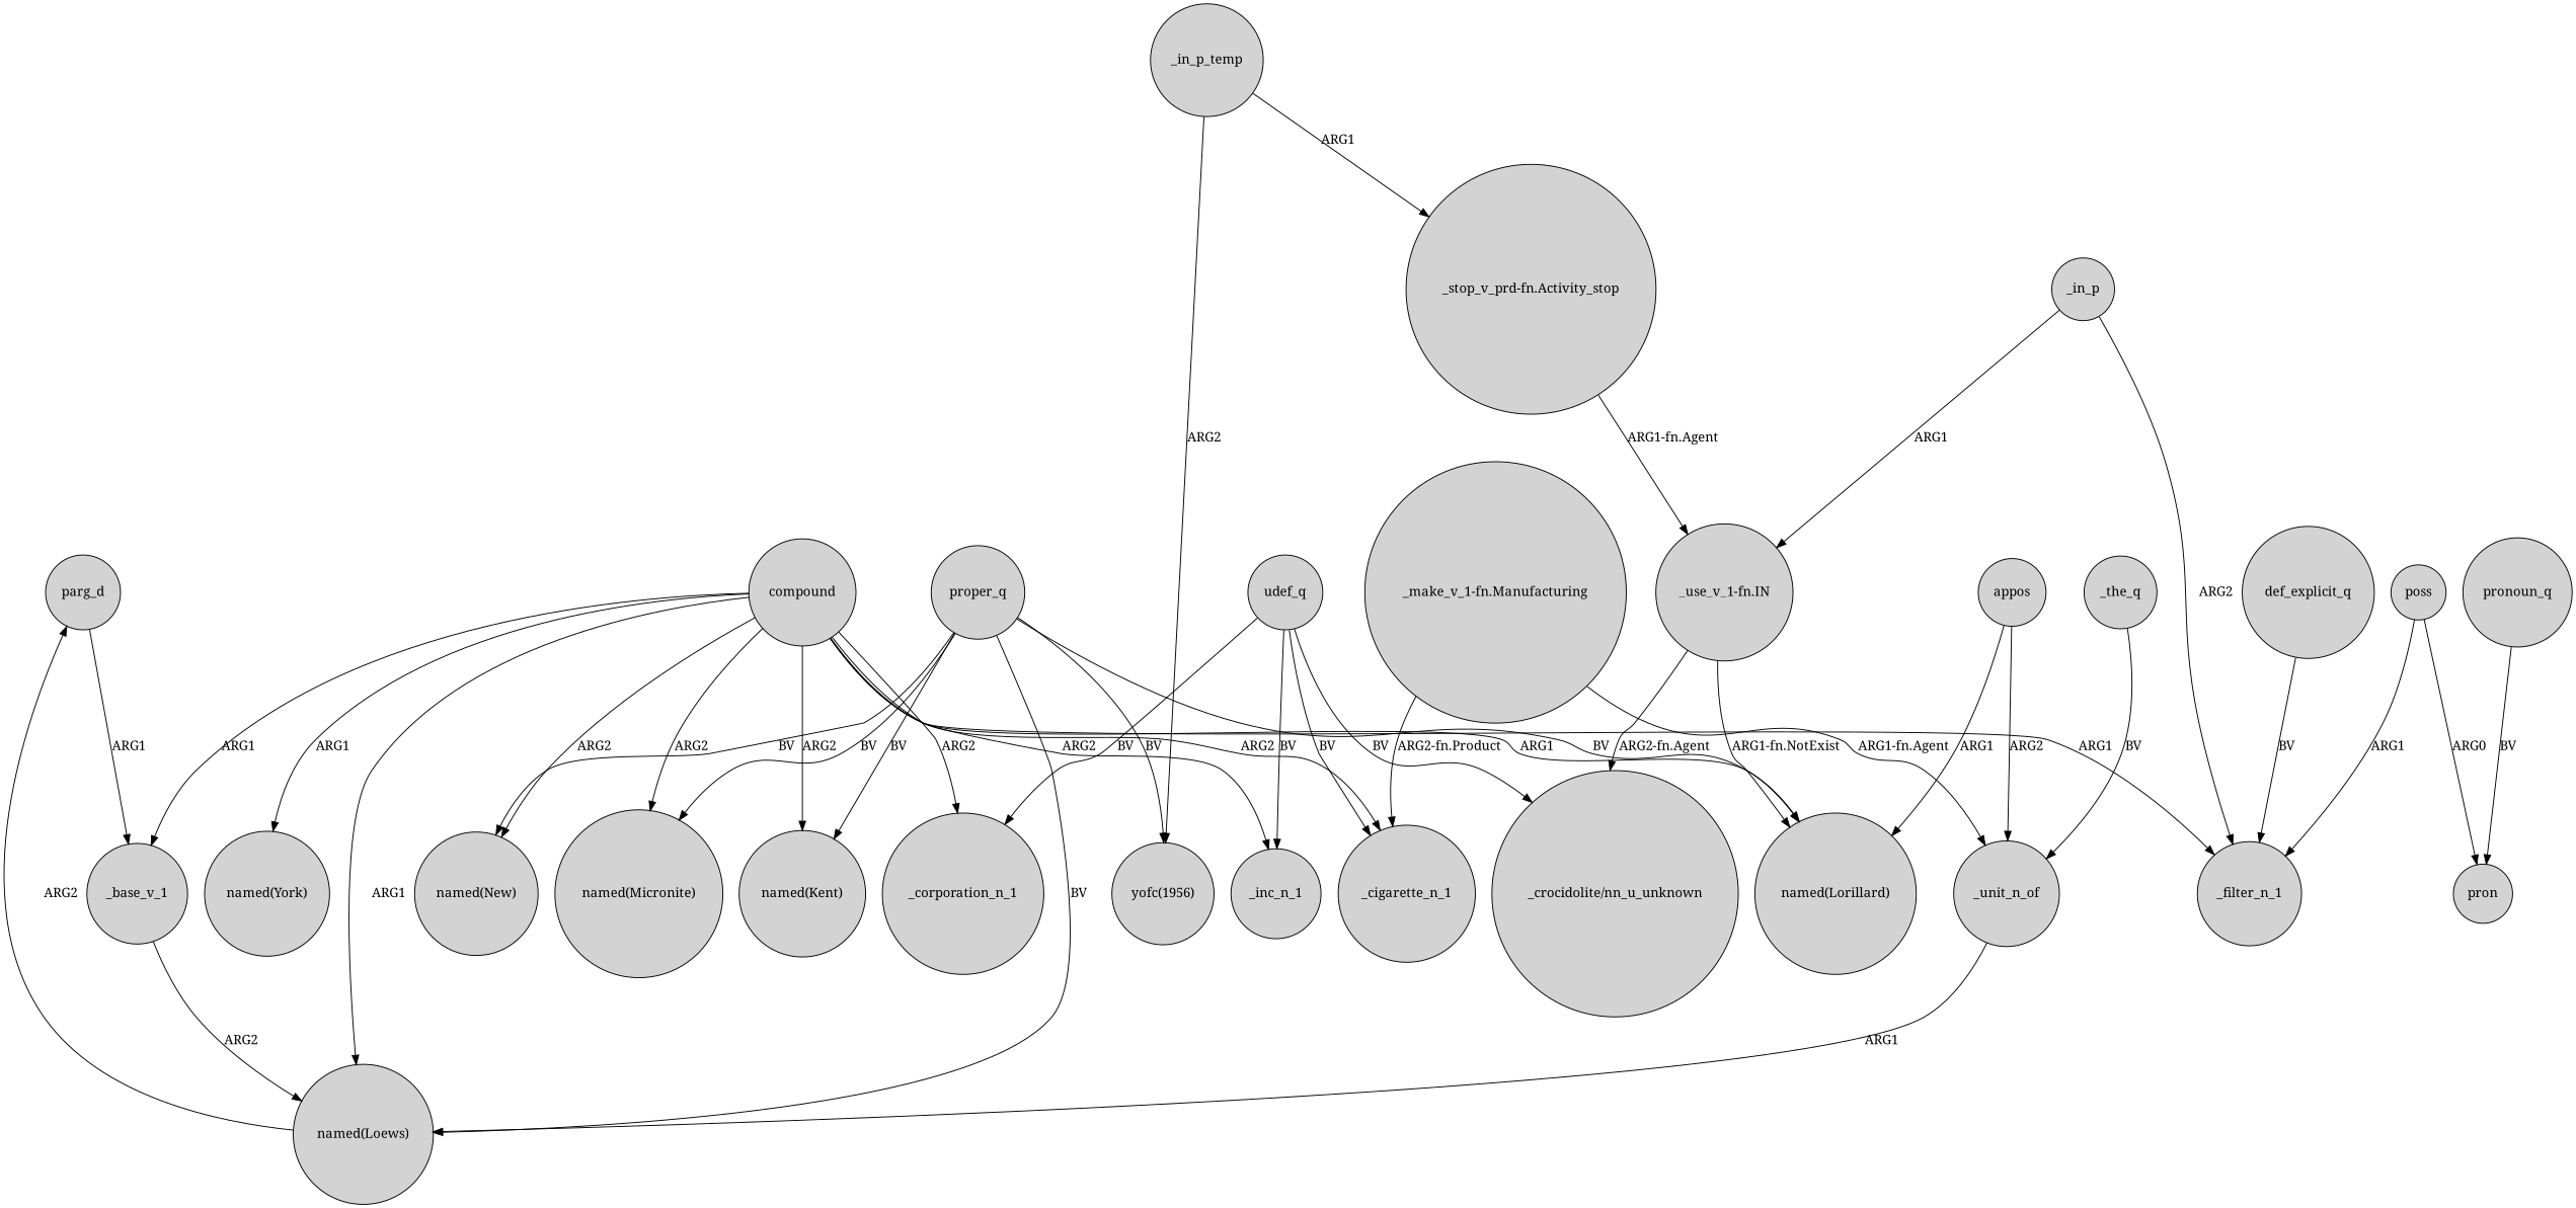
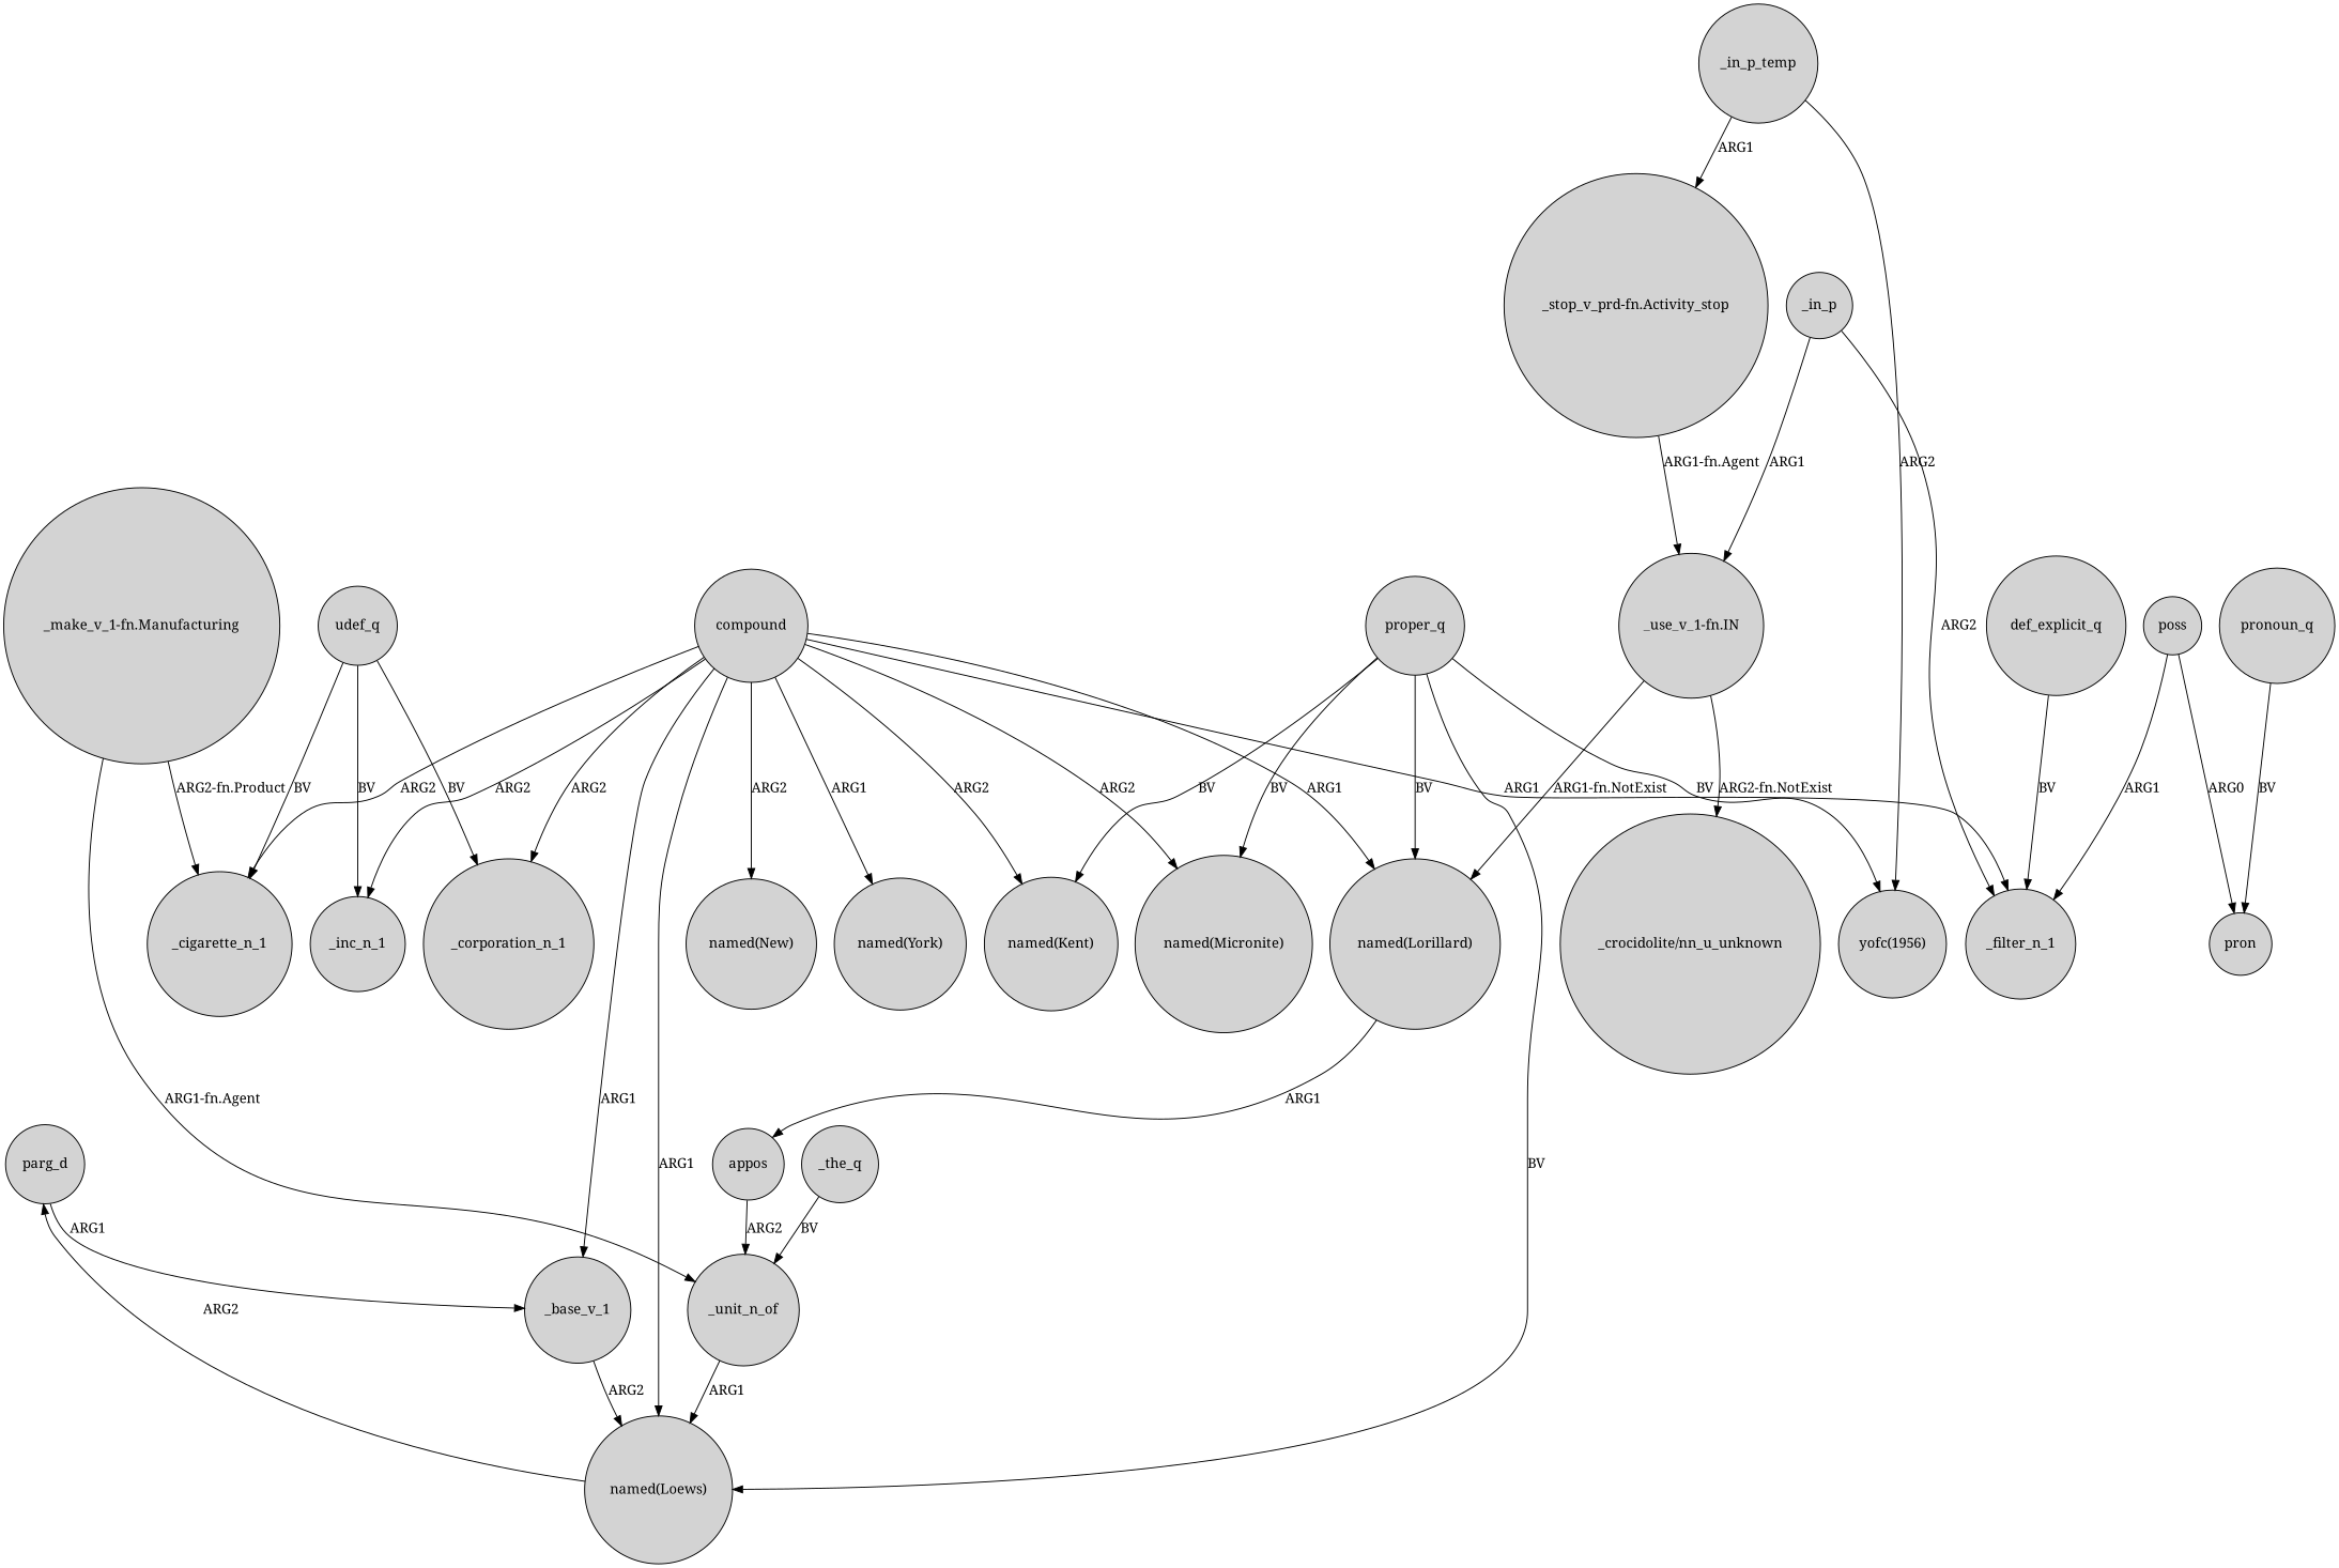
  digraph {
    fontname="Noto Serif"
    node [fontname="Noto Serif" shape=circle style=filled]
    edge [fontname="Noto Serif"]
    parg_d
    _base_v_1
    "named(Loews)"
    compound
    "named(Micronite)"
    _inc_n_1
    "named(New)"
    _corporation_n_1
    "named(Kent)"
    _cigarette_n_1
    "named(Lorillard)"
    _filter_n_1
    "named(York)"
    _in_p_temp
    "yofc(1956)"
    "_stop_v_prd-fn.Activity_stop"
    "_use_v_1-fn.IN"
    _unit_n_of
    proper_q
    udef_q
    "_crocidolite/nn_u_unknown"
    poss
    pron
    _in_p
    "_make_v_1-fn.Manufacturing"
    pronoun_q
    def_explicit_q
    appos
    _the_q
    parg_d -> _base_v_1 [label=ARG1]
    _base_v_1 -> "named(Loews)" [label=ARG2]
    "named(Loews)" -> parg_d [label=ARG2]
    compound -> _base_v_1 [label=ARG1]
    compound -> "named(Loews)" [label=ARG1]
    compound -> "named(Micronite)" [label=ARG2]
    compound -> _inc_n_1 [label=ARG2]
    compound -> "named(New)" [label=ARG2]
    compound -> _corporation_n_1 [label=ARG2]
    compound -> "named(Kent)" [label=ARG2]
    compound -> _cigarette_n_1 [label=ARG2]
    compound -> "named(Lorillard)" [label=ARG1]
    compound -> _filter_n_1 [label=ARG1]
    compound -> "named(York)" [label=ARG1]
    _in_p_temp -> "yofc(1956)" [label=ARG2]
    _in_p_temp -> "_stop_v_prd-fn.Activity_stop" [label=ARG1]
    "_stop_v_prd-fn.Activity_stop" -> "_use_v_1-fn.IN" [label="ARG1-fn.Agent"]
    "_use_v_1-fn.IN" -> "named(Lorillard)" [label="ARG1-fn.NotExist"]
-   "_use_v_1-fn.IN" -> "_crocidolite/nn_u_unknown" [label="ARG2-fn.Agent"]
+   "_use_v_1-fn.IN" -> "_crocidolite/nn_u_unknown" [label="ARG2-fn.NotExist"]
    _unit_n_of -> "named(Loews)" [label=ARG1]
    proper_q -> "named(Loews)" [label=BV]
    proper_q -> "named(Micronite)" [label=BV]
-   proper_q -> "named(New)" [label=BV]
    proper_q -> "named(Kent)" [label=BV]
    proper_q -> "named(Lorillard)" [label=BV]
    proper_q -> "yofc(1956)" [label=BV]
    udef_q -> _inc_n_1 [label=BV]
    udef_q -> _corporation_n_1 [label=BV]
    udef_q -> _cigarette_n_1 [label=BV]
-   udef_q -> "_crocidolite/nn_u_unknown" [label=BV]
    poss -> _filter_n_1 [label=ARG1]
    poss -> pron [label=ARG0]
    _in_p -> _filter_n_1 [label=ARG2]
    _in_p -> "_use_v_1-fn.IN" [label=ARG1]
    "_make_v_1-fn.Manufacturing" -> _cigarette_n_1 [label="ARG2-fn.Product"]
    "_make_v_1-fn.Manufacturing" -> _unit_n_of [label="ARG1-fn.Agent"]
    pronoun_q -> pron [label=BV]
    def_explicit_q -> _filter_n_1 [label=BV]
-   appos -> "named(Lorillard)" [label=ARG1]
+   "named(Lorillard)" -> appos [label=ARG1]
    appos -> _unit_n_of [label=ARG2]
    _the_q -> _unit_n_of [label=BV]
  }
